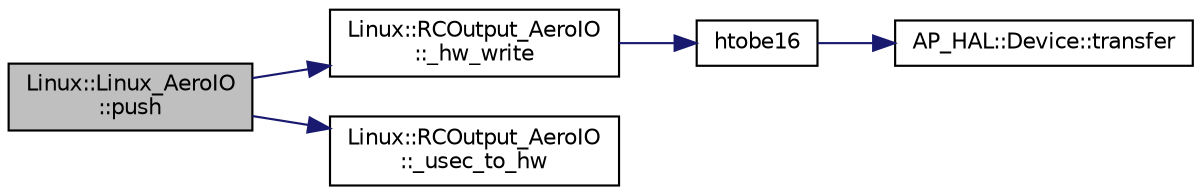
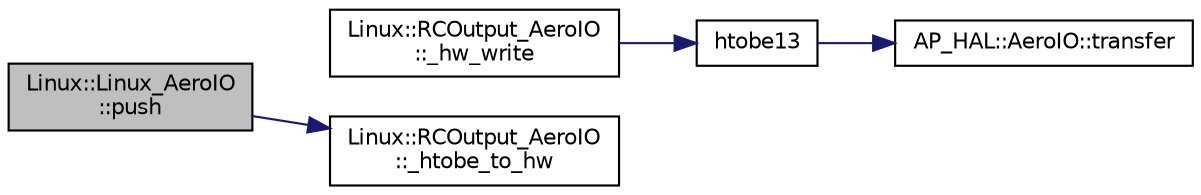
  digraph {
    rankdir=LR
    node [color=black fillcolor=white fontname=Helvetica fontsize=10 shape=record style=filled]
    edge [color=midnightblue fontname=Helvetica fontsize=10 labelfontname=Helvetica labelfontsize=10 style=solid]
    n1 [fillcolor=grey75 fontcolor=black height=0.2 label="Linux::Linux_AeroIO\l::push" width=0.4]
    n2 [height=0.2 label="Linux::RCOutput_AeroIO\l::_hw_write" width=0.4]
-   n3 [height=0.2 label="Linux::RCOutput_AeroIO\l::_usec_to_hw" width=0.4]
-   n4 [height=0.2 label=htobe16 width=0.4]
-   n5 [height=0.2 label="AP_HAL::Device::transfer" width=0.4]
-   n1 -> n2
+   n3 [height=0.2 label="Linux::RCOutput_AeroIO\l::_htobe_to_hw" width=0.4]
+   n4 [height=0.2 label=htobe13 width=0.4]
+   n5 [height=0.2 label="AP_HAL::AeroIO::transfer" width=0.4]
    n1 -> n3
    n2 -> n4
    n4 -> n5
  }
